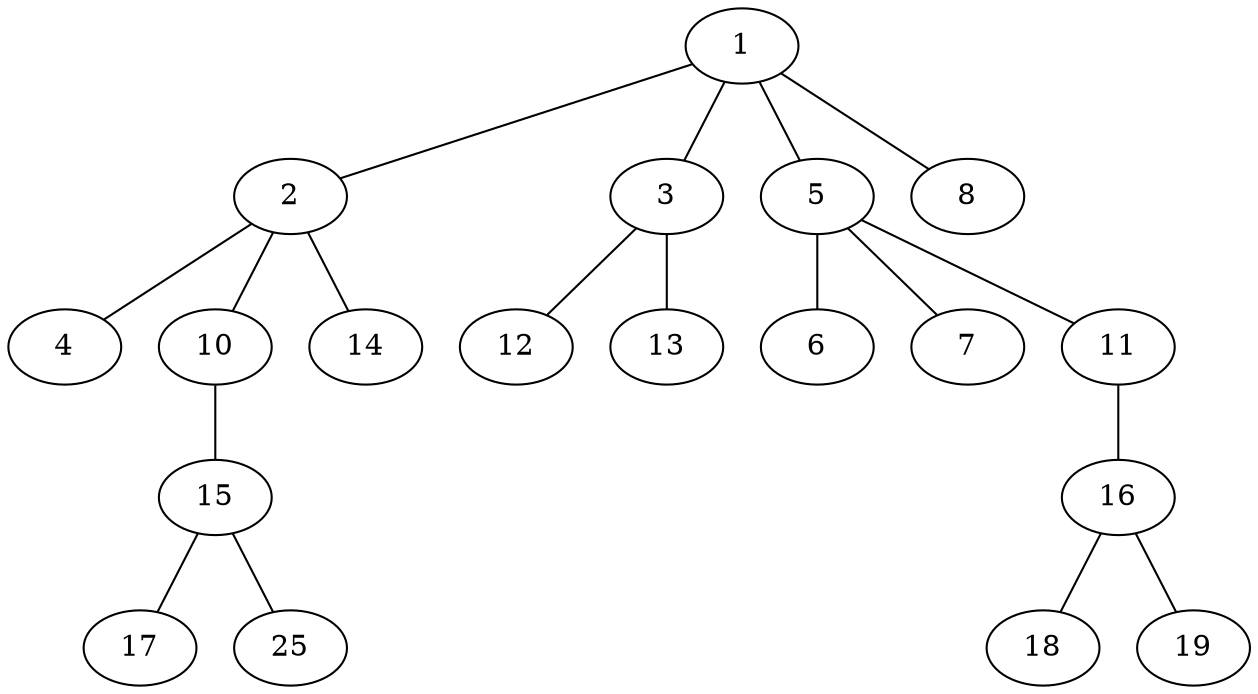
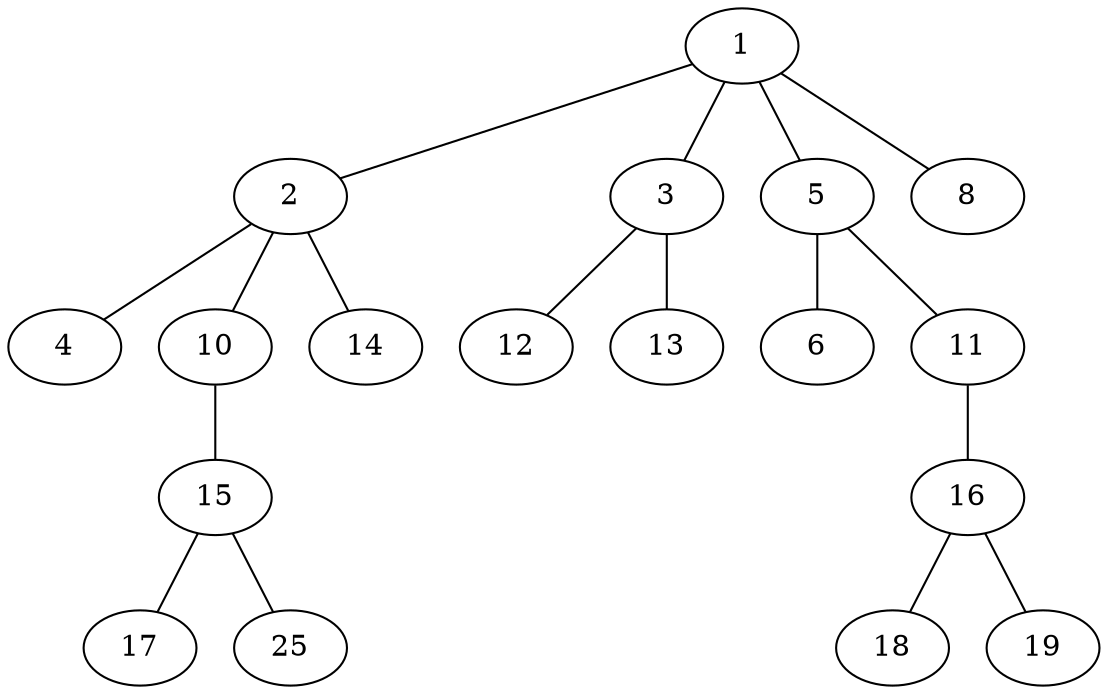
  graph {
    1
    2
    3
    5
    8
    4
    10
    14
    12
    13
    6
-   7
    11
    15
    16
    17
    n17 [label=25]
    18
    19
    1 -- 2
    1 -- 3
    1 -- 5
    1 -- 8
    2 -- 4
    2 -- 10
    2 -- 14
    3 -- 12
    3 -- 13
    5 -- 6
-   5 -- 7
    5 -- 11
    10 -- 15
    11 -- 16
    15 -- 17
    15 -- n17
    16 -- 18
    16 -- 19
  }
